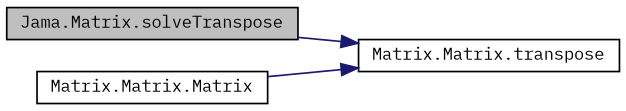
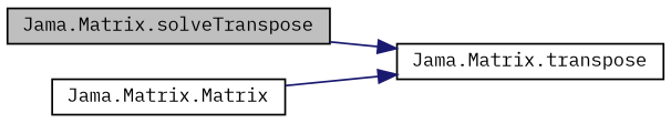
  digraph {
    fontname="IBM Plex Mono"
    rankdir=LR
    node [color=black fillcolor=white fontname="IBM Plex Mono" fontsize=10 shape=record style=filled]
    edge [color=midnightblue fontname="IBM Plex Mono" fontsize=10 labelfontname=Helvetica labelfontsize=10 style=solid]
    n1 [fillcolor=grey75 fontcolor=black height=0.2 label="Jama.Matrix.solveTranspose" width=0.4]
-   n2 [height=0.2 label="Matrix.Matrix.transpose" width=0.4]
-   n3 [height=0.2 label="Matrix.Matrix.Matrix" width=0.4]
+   n2 [height=0.2 label="Jama.Matrix.transpose" width=0.4]
+   n3 [height=0.2 label="Jama.Matrix.Matrix" width=0.4]
    n1 -> n2
    n3 -> n2
  }
